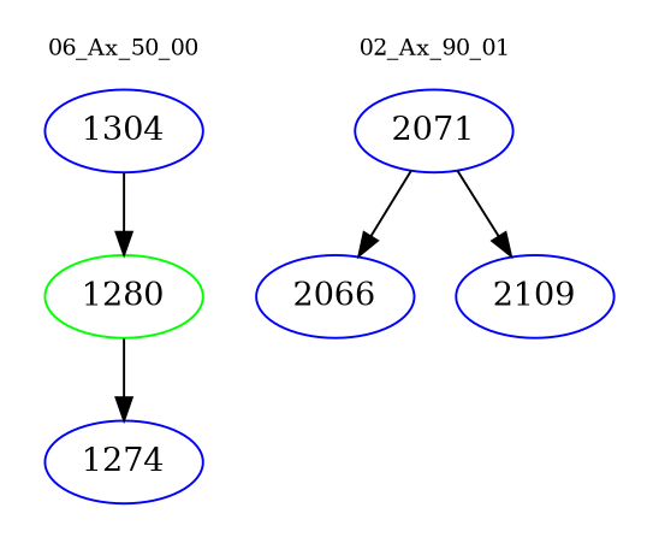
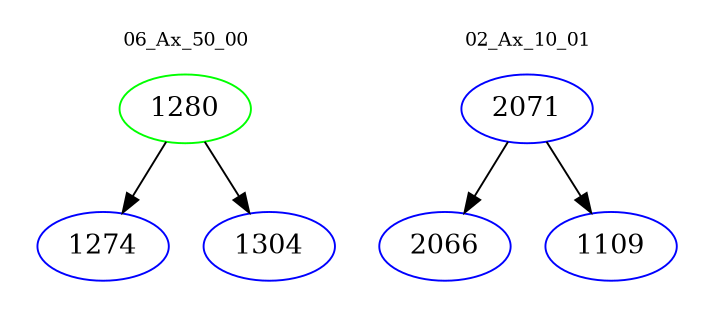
  digraph {
    node [color=blue]
    edge [color=black]
    n1 [color=green label=1280]
    n2 [label=1274]
    n3 [label=1304]
    n4 [label=2071]
    n5 [label=2066]
-   n6 [label=2109]
+   n6 [label=1109]
    subgraph cluster_1 {
      color=white
      fontsize=10
      label="06_Ax_50_00"
      n1
      n2
      n3
    }
    subgraph cluster_2 {
      color=white
      fontsize=10
-     label="02_Ax_90_01"
+     label="02_Ax_10_01"
      n4
      n5
      n6
    }
    n1 -> n2
-   n3 -> n1
+   n1 -> n3
    n4 -> n5
    n4 -> n6
  }
